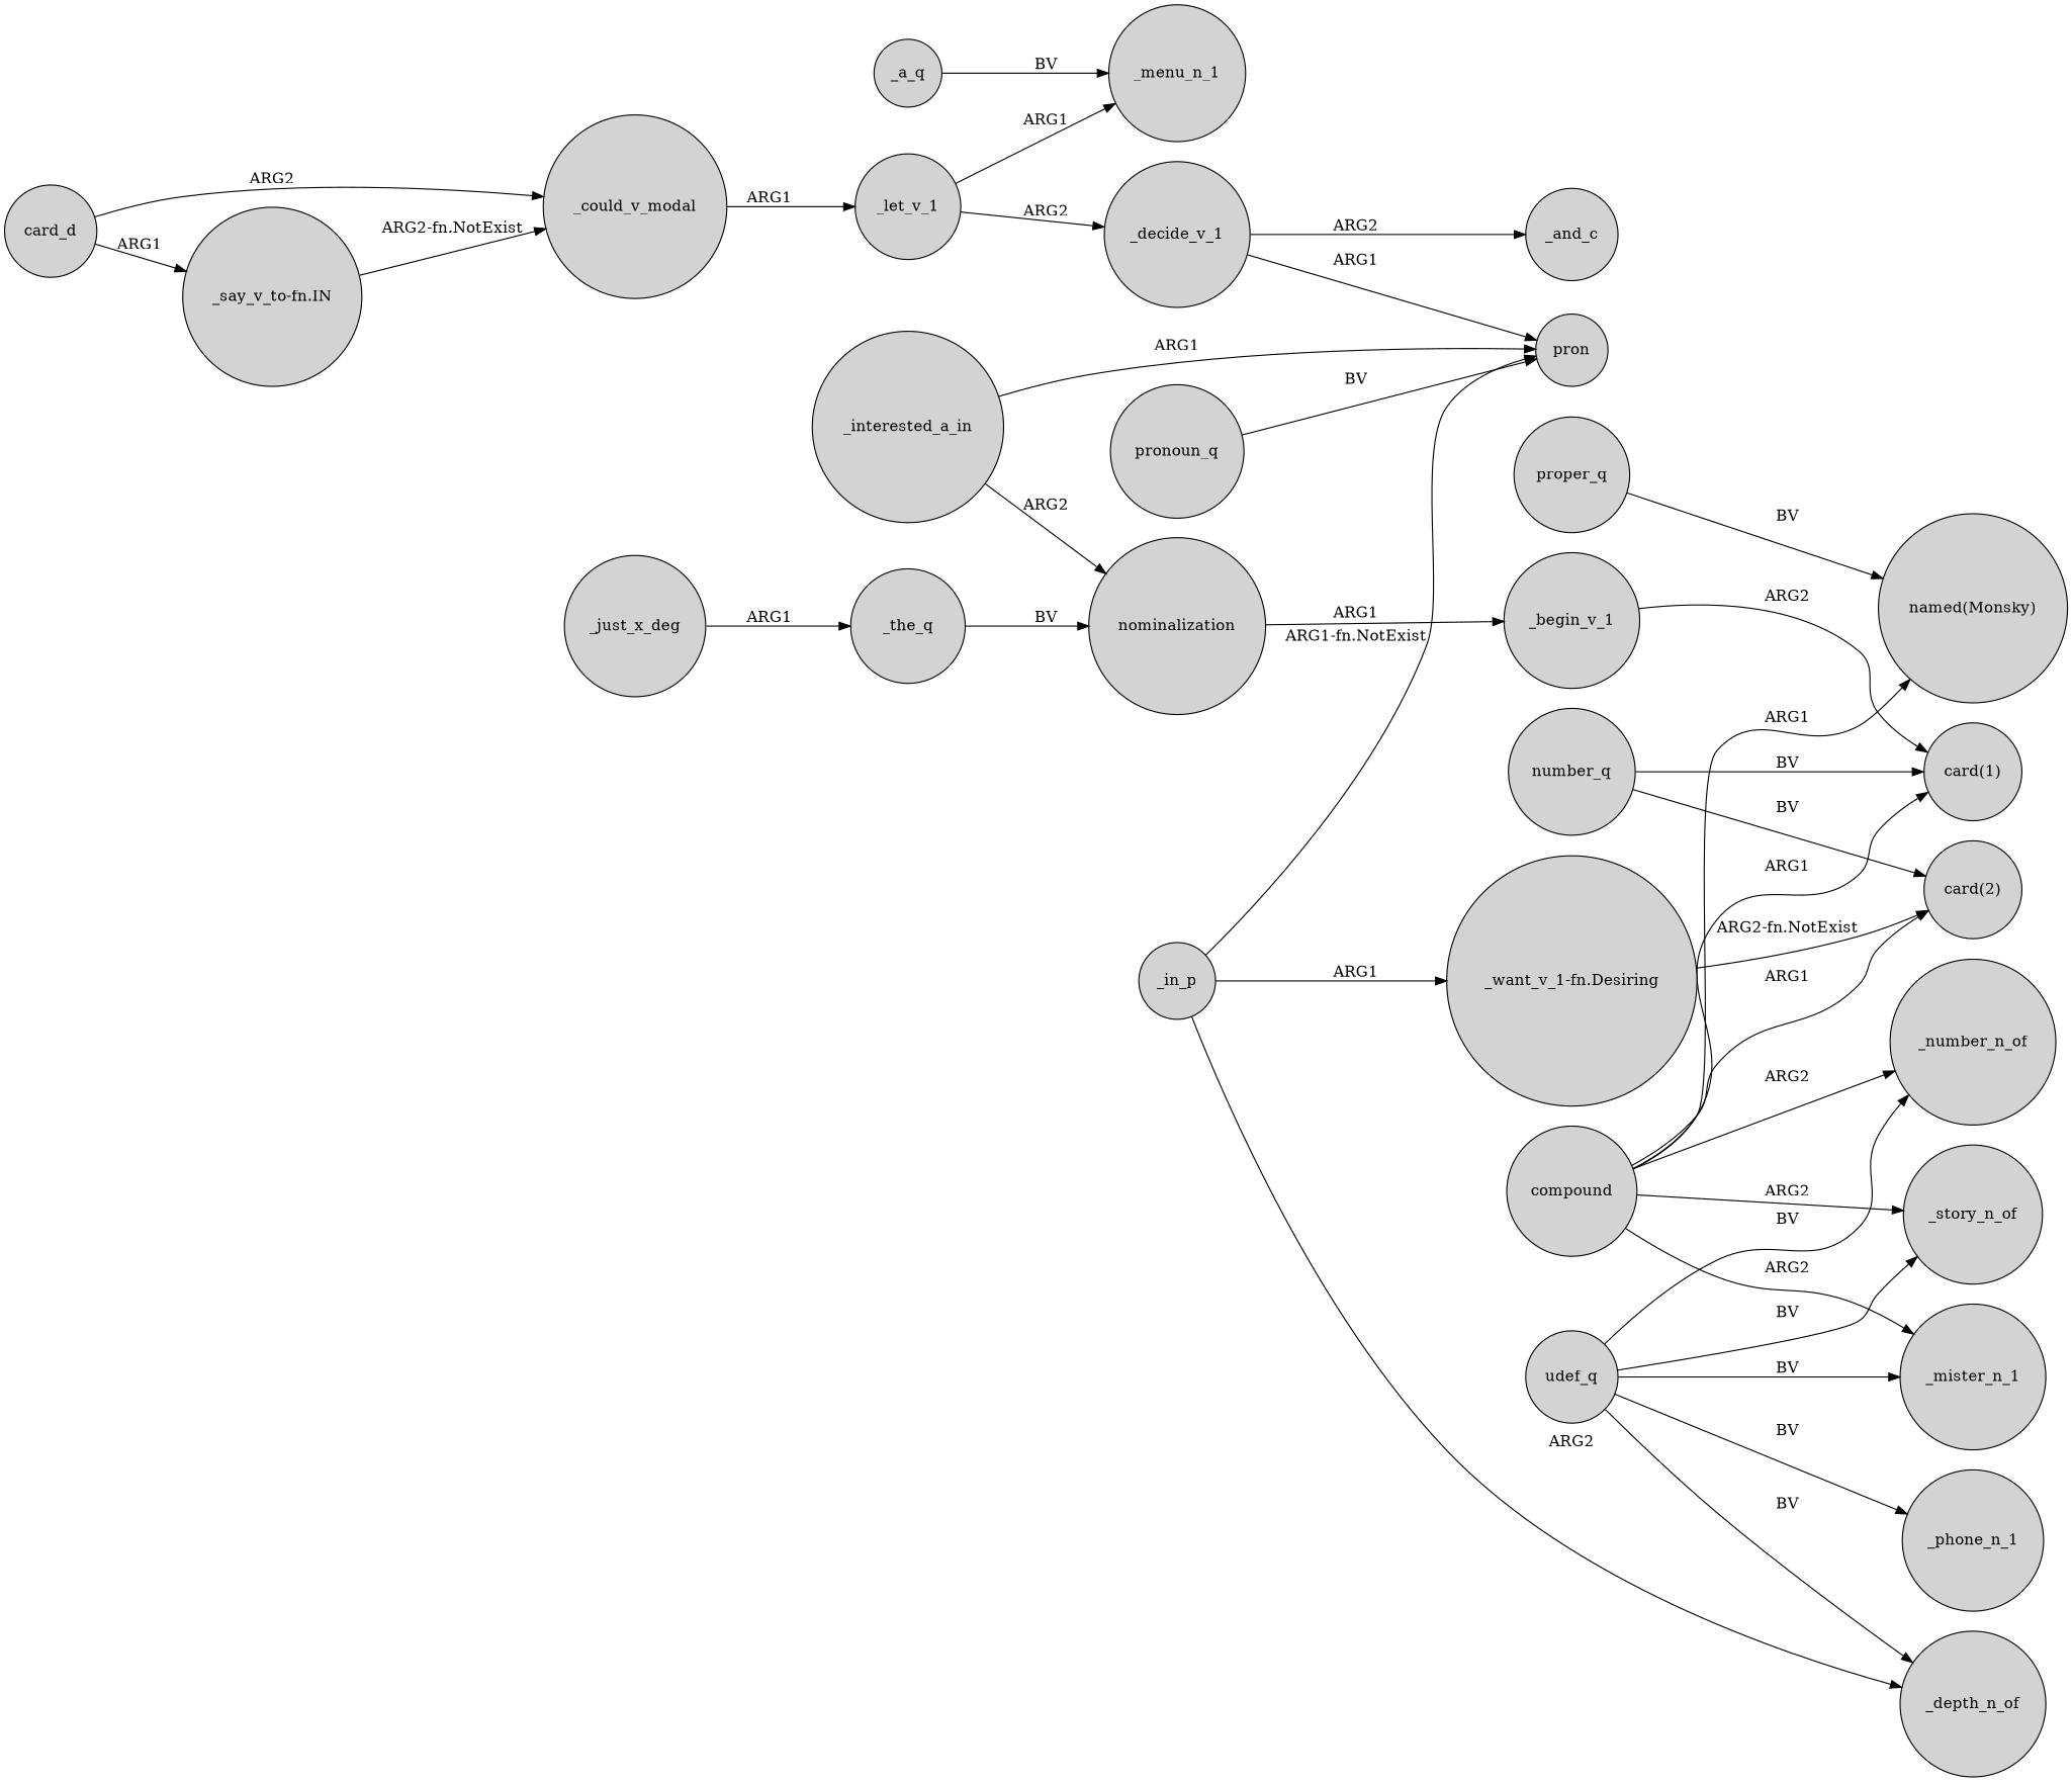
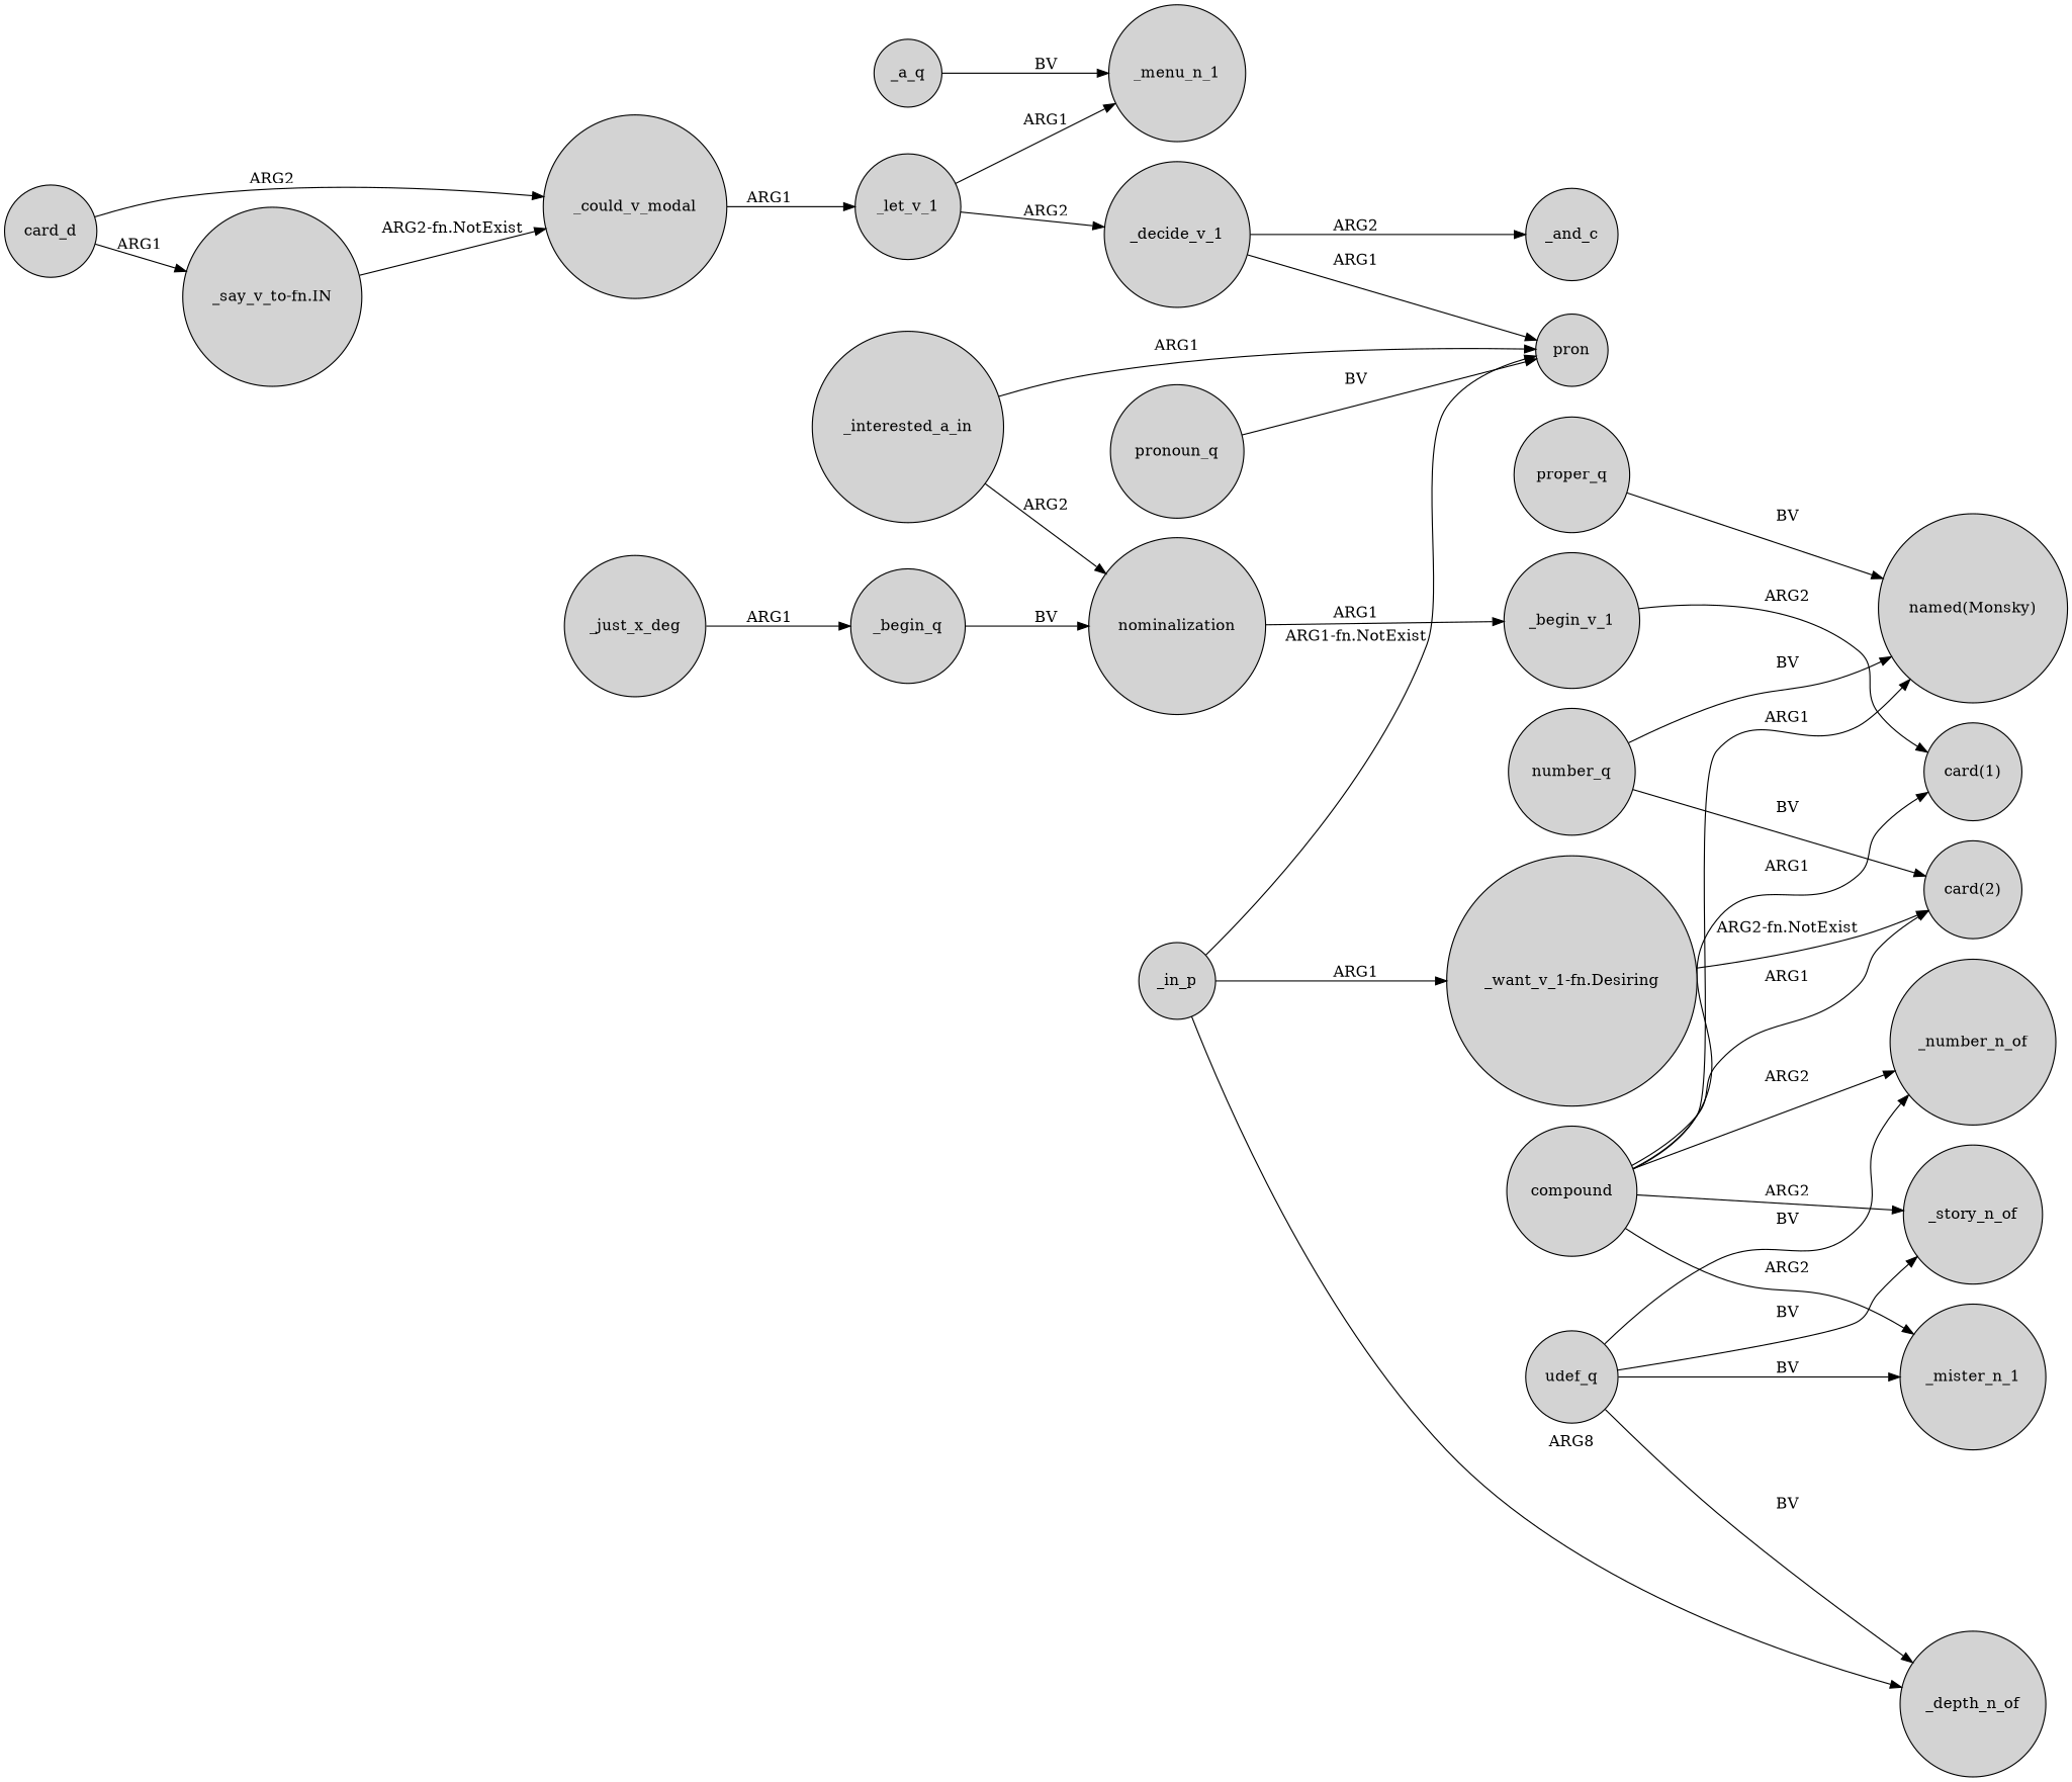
  digraph {
    rankdir=LR
    node [shape=circle style=filled]
    n1 [label=card_d]
    _could_v_modal
    "_say_v_to-fn.IN"
    _let_v_1
    _menu_n_1
    _decide_v_1
    compound
    "named(Monsky)"
    _number_n_of
    "card(1)"
    _story_n_of
    _mister_n_1
    "card(2)"
    _interested_a_in
    nominalization
    pron
    _begin_v_1
    udef_q
    _depth_n_of
-   _phone_n_1
    _in_p
    "_want_v_1-fn.Desiring"
    _and_c
    pronoun_q
    _a_q
    _just_x_deg
-   _the_q
+   _the_q [label=_begin_q]
    number_q
    proper_q
    n1 -> _could_v_modal [label=ARG2]
    n1 -> "_say_v_to-fn.IN" [label=ARG1]
    _could_v_modal -> _let_v_1 [label=ARG1]
    "_say_v_to-fn.IN" -> _could_v_modal [label="ARG2-fn.NotExist"]
    _let_v_1 -> _menu_n_1 [label=ARG1]
    _let_v_1 -> _decide_v_1 [label=ARG2]
    _decide_v_1 -> pron [label=ARG1]
    _decide_v_1 -> _and_c [label=ARG2]
    compound -> "named(Monsky)" [label=ARG1]
    compound -> _number_n_of [label=ARG2]
    compound -> "card(1)" [label=ARG1]
    compound -> _story_n_of [label=ARG2]
    compound -> _mister_n_1 [label=ARG2]
    compound -> "card(2)" [label=ARG1]
    _interested_a_in -> nominalization [label=ARG2]
    _interested_a_in -> pron [label=ARG1]
    nominalization -> _begin_v_1 [label=ARG1]
    _begin_v_1 -> "card(1)" [label=ARG2]
    udef_q -> _number_n_of [label=BV]
    udef_q -> _story_n_of [label=BV]
    udef_q -> _mister_n_1 [label=BV]
    udef_q -> _depth_n_of [label=BV]
-   udef_q -> _phone_n_1 [label=BV]
    _in_p -> pron [label="ARG1-fn.NotExist"]
-   _in_p -> _depth_n_of [label=ARG2]
+   _in_p -> _depth_n_of [label=ARG8]
    _in_p -> "_want_v_1-fn.Desiring" [label=ARG1]
    "_want_v_1-fn.Desiring" -> "card(2)" [label="ARG2-fn.NotExist"]
    pronoun_q -> pron [label=BV]
    _a_q -> _menu_n_1 [label=BV]
    _just_x_deg -> _the_q [label=ARG1]
    _the_q -> nominalization [label=BV]
-   number_q -> "card(1)" [label=BV]
+   number_q -> "named(Monsky)" [label=BV]
    number_q -> "card(2)" [label=BV]
    proper_q -> "named(Monsky)" [label=BV]
  }
